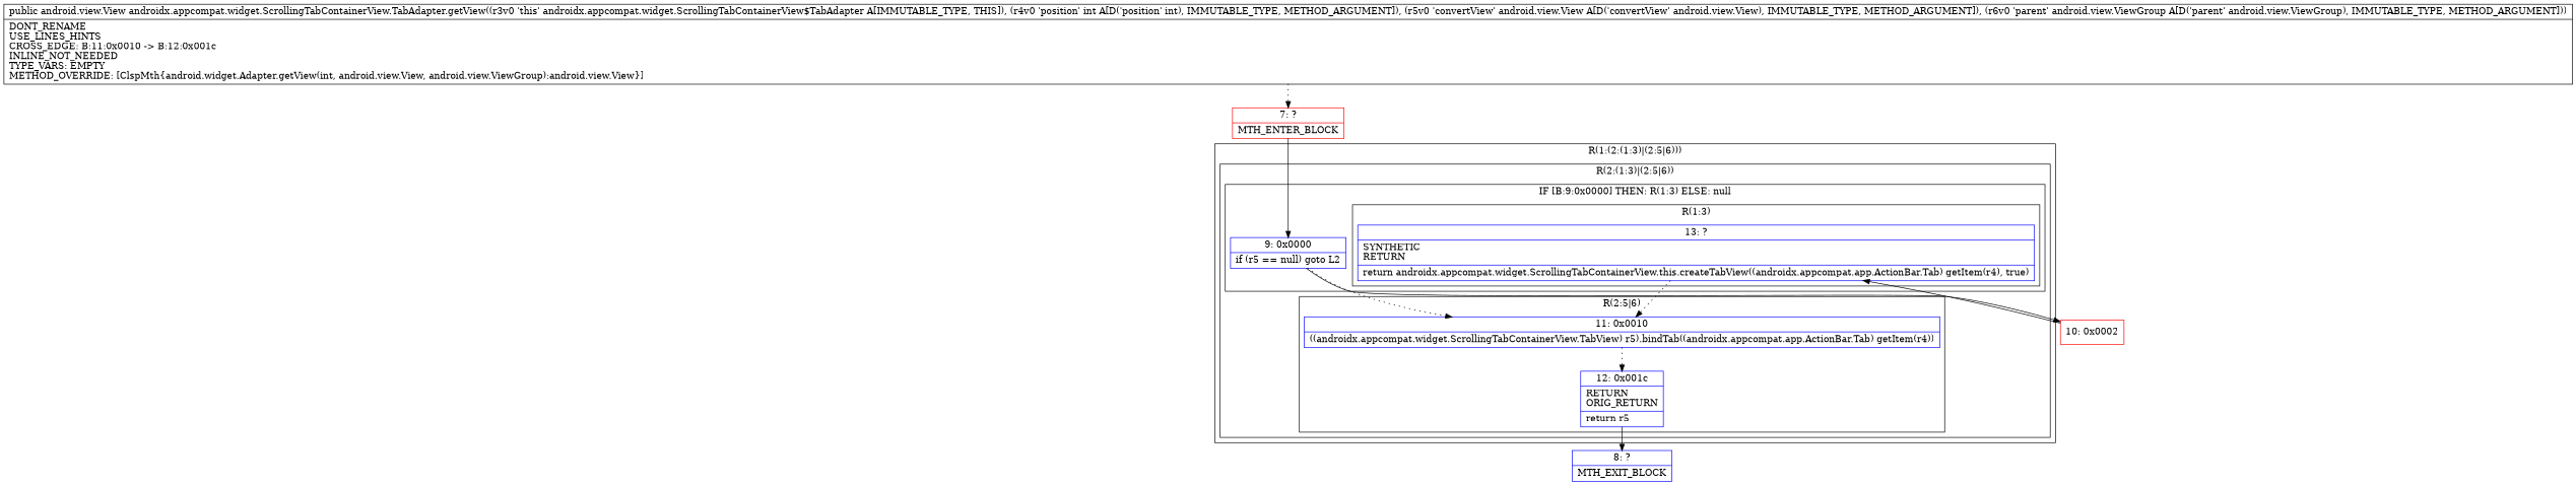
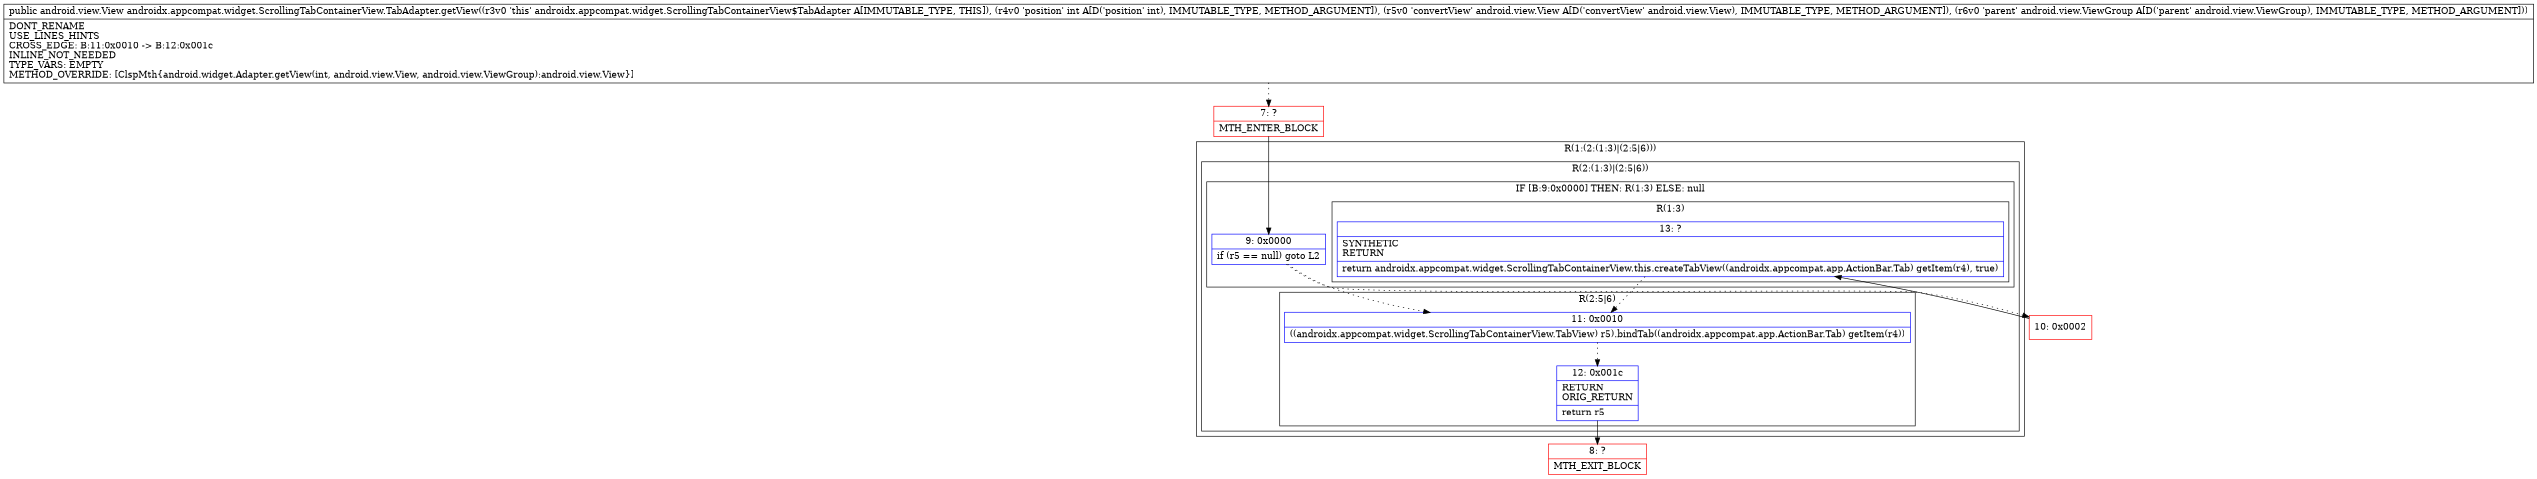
  digraph {
    node [color=blue shape=record]
    edge [style=dotted]
    n1 [label="{13\:\ ?|SYNTHETIC\lRETURN\l|return androidx.appcompat.widget.ScrollingTabContainerView.this.createTabView((androidx.appcompat.app.ActionBar.Tab) getItem(r4), true)\l}"]
    n2 [label="{9\:\ 0x0000|if (r5 == null) goto L2\l}"]
    n3 [label="{11\:\ 0x0010|((androidx.appcompat.widget.ScrollingTabContainerView.TabView) r5).bindTab((androidx.appcompat.app.ActionBar.Tab) getItem(r4))\l}"]
    n4 [label="{12\:\ 0x001c|RETURN\lORIG_RETURN\l|return r5\l}"]
    n5 [color=red label="{10\:\ 0x0002}"]
-   n6 [label="{8\:\ ?|MTH_EXIT_BLOCK\l}"]
+   n6 [color=red label="{8\:\ ?|MTH_EXIT_BLOCK\l}"]
    n7 [color=red label="{7\:\ ?|MTH_ENTER_BLOCK\l}"]
    n8 [label="{public android.view.View androidx.appcompat.widget.ScrollingTabContainerView.TabAdapter.getView((r3v0 'this' androidx.appcompat.widget.ScrollingTabContainerView$TabAdapter A[IMMUTABLE_TYPE, THIS]), (r4v0 'position' int A[D('position' int), IMMUTABLE_TYPE, METHOD_ARGUMENT]), (r5v0 'convertView' android.view.View A[D('convertView' android.view.View), IMMUTABLE_TYPE, METHOD_ARGUMENT]), (r6v0 'parent' android.view.ViewGroup A[D('parent' android.view.ViewGroup), IMMUTABLE_TYPE, METHOD_ARGUMENT]))  | DONT_RENAME\lUSE_LINES_HINTS\lCROSS_EDGE: B:11:0x0010 \-\> B:12:0x001c\lINLINE_NOT_NEEDED\lTYPE_VARS: EMPTY\lMETHOD_OVERRIDE: [ClspMth\{android.widget.Adapter.getView(int, android.view.View, android.view.ViewGroup):android.view.View\}]\l}" color=""]
    subgraph cluster_1 {
      label="R(1:(2:(1:3)|(2:5|6)))"
      subgraph cluster_2 {
        label="R(2:(1:3)|(2:5|6))"
        subgraph cluster_3 {
          label="IF [B:9:0x0000] THEN: R(1:3) ELSE: null"
          n2
          subgraph cluster_4 {
            label="R(1:3)"
            n1
          }
        }
        subgraph cluster_5 {
          label="R(2:5|6)"
          n3
          n4
        }
      }
    }
    n1 -> n3
    n2 -> n3
-   n2 -> n5 [style=solid]
+   n2 -> n5
    n3 -> n4
    n4 -> n6 [style=solid]
    n5 -> n1 [style=solid]
    n7 -> n2 [style=solid]
    n8 -> n7
  }
